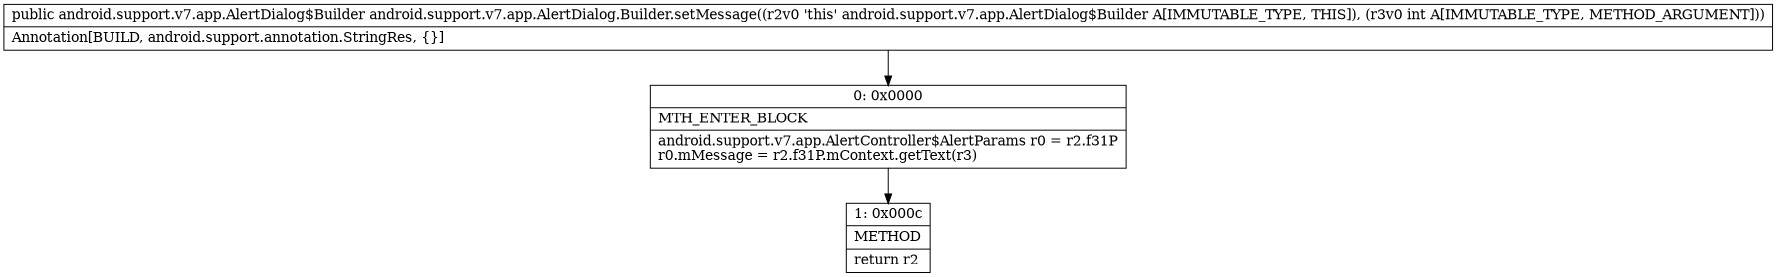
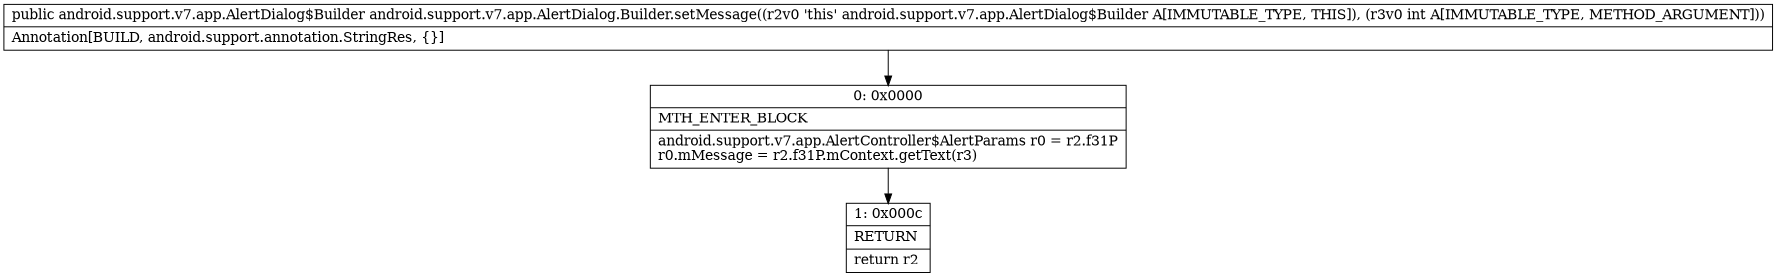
  digraph {
    node [shape=record]
    n1 [label="{0\:\ 0x0000|MTH_ENTER_BLOCK\l|android.support.v7.app.AlertController$AlertParams r0 = r2.f31P\lr0.mMessage = r2.f31P.mContext.getText(r3)\l}"]
-   n2 [label="{1\:\ 0x000c|METHOD\l|return r2\l}"]
+   n2 [label="{1\:\ 0x000c|RETURN\l|return r2\l}"]
    n3 [label="{public android.support.v7.app.AlertDialog$Builder android.support.v7.app.AlertDialog.Builder.setMessage((r2v0 'this' android.support.v7.app.AlertDialog$Builder A[IMMUTABLE_TYPE, THIS]), (r3v0 int A[IMMUTABLE_TYPE, METHOD_ARGUMENT]))  | Annotation[BUILD, android.support.annotation.StringRes, \{\}]\l}"]
    n1 -> n2
    n3 -> n1
  }
